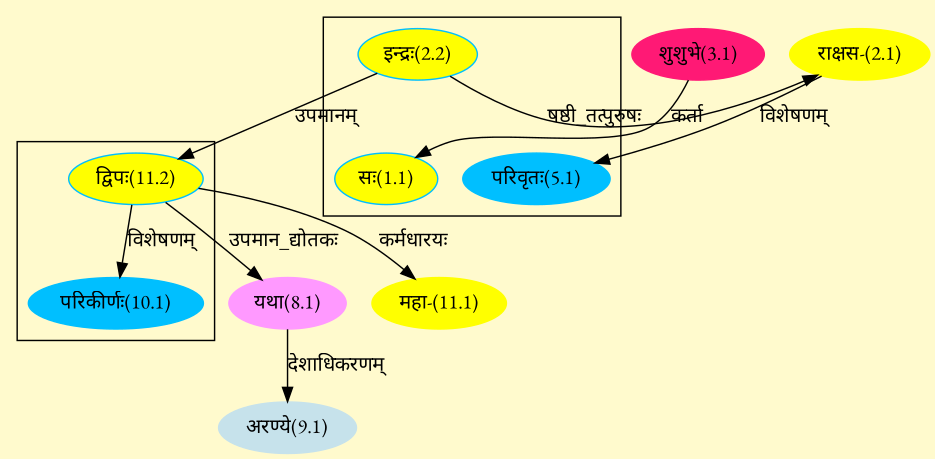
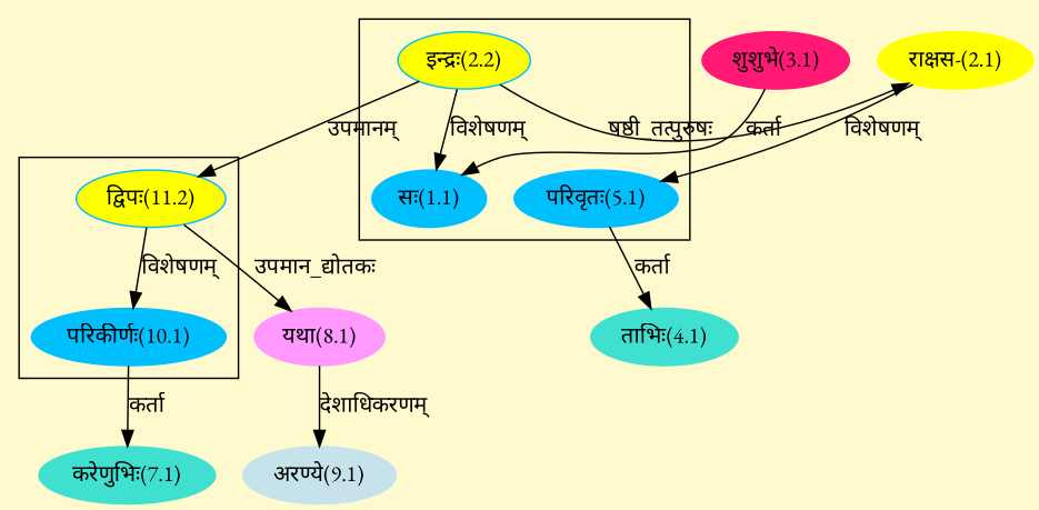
  digraph {
    bgcolor=lemonchiffon1
    compound=true
    fontname="EB Garamond"
    rankdir=BT
    node [color="#00BFFF" fontname="EB Garamond" style=filled]
    edge [dir=back fontname="EB Garamond"]
-   n1 [label="सः(1.1)" fillcolor="#FFFF00"]
+   n1 [label="सः(1.1)"]
    n2 [fillcolor="#FFFF00" label="इन्द्रः(2.2)"]
    n3 [label="परिवृतः(5.1)"]
    n4 [label="परिकीर्णः(10.1)"]
    n5 [fillcolor="#FFFF00" label="द्विपः(11.2)"]
    n6 [color="#FF1975" label="शुशुभे(3.1)"]
    n7 [color="#FFFF00" label="राक्षस-(2.1)"]
+   n8 [color="#40E0D0" label="ताभिः(4.1)"]
+   n9 [color="#40E0D0" label="करेणुभिः(7.1)"]
    n10 [color="#FF99FF" label="यथा(8.1)"]
    n11 [color="#C6E2EB" label="अरण्ये(9.1)"]
-   n12 [color="#FFFF00" label="महा-(11.1)"]
    subgraph cluster_1 {
      n1
      n2
      n3
    }
    subgraph cluster_2 {
      n4
      n5
    }
+   n1 -> n2 [label="विशेषणम्"]
    n1 -> n6 [label="कर्ता"]
    n3 -> n7 [label="विशेषणम्"]
    n4 -> n5 [label="विशेषणम्"]
    n5 -> n2 [label="उपमानम्"]
    n7 -> n2 [label="षष्ठी_तत्पुरुषः"]
+   n8 -> n3 [label="कर्ता"]
+   n9 -> n4 [label="कर्ता"]
    n10 -> n5 [label="उपमान_द्योतकः"]
    n11 -> n10 [label="देशाधिकरणम्"]
-   n12 -> n5 [label="कर्मधारयः"]
  }
